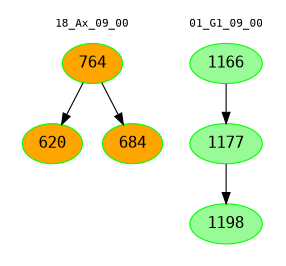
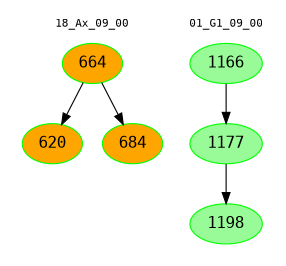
  digraph {
    fontname="DejaVu Sans Mono"
    node [color=green fillcolor=orange fontname="DejaVu Sans Mono" style=filled]
    edge [color=black fontname="DejaVu Sans Mono"]
-   n1 [label=764]
+   n1 [label=664]
    n2 [label=620]
    n3 [label=684]
    n4 [fillcolor=palegreen label=1177]
    n5 [fillcolor=palegreen label=1166]
    n6 [fillcolor=palegreen label=1198]
    subgraph cluster_1 {
      color=white
      fontsize=10
      label="18_Ax_09_00"
      n1
      n2
      n3
    }
    subgraph cluster_2 {
      color=white
      fontsize=10
      label="01_G1_09_00"
      n4
      n5
      n6
    }
    n1 -> n2
    n1 -> n3
    n4 -> n6
    n5 -> n4
  }
